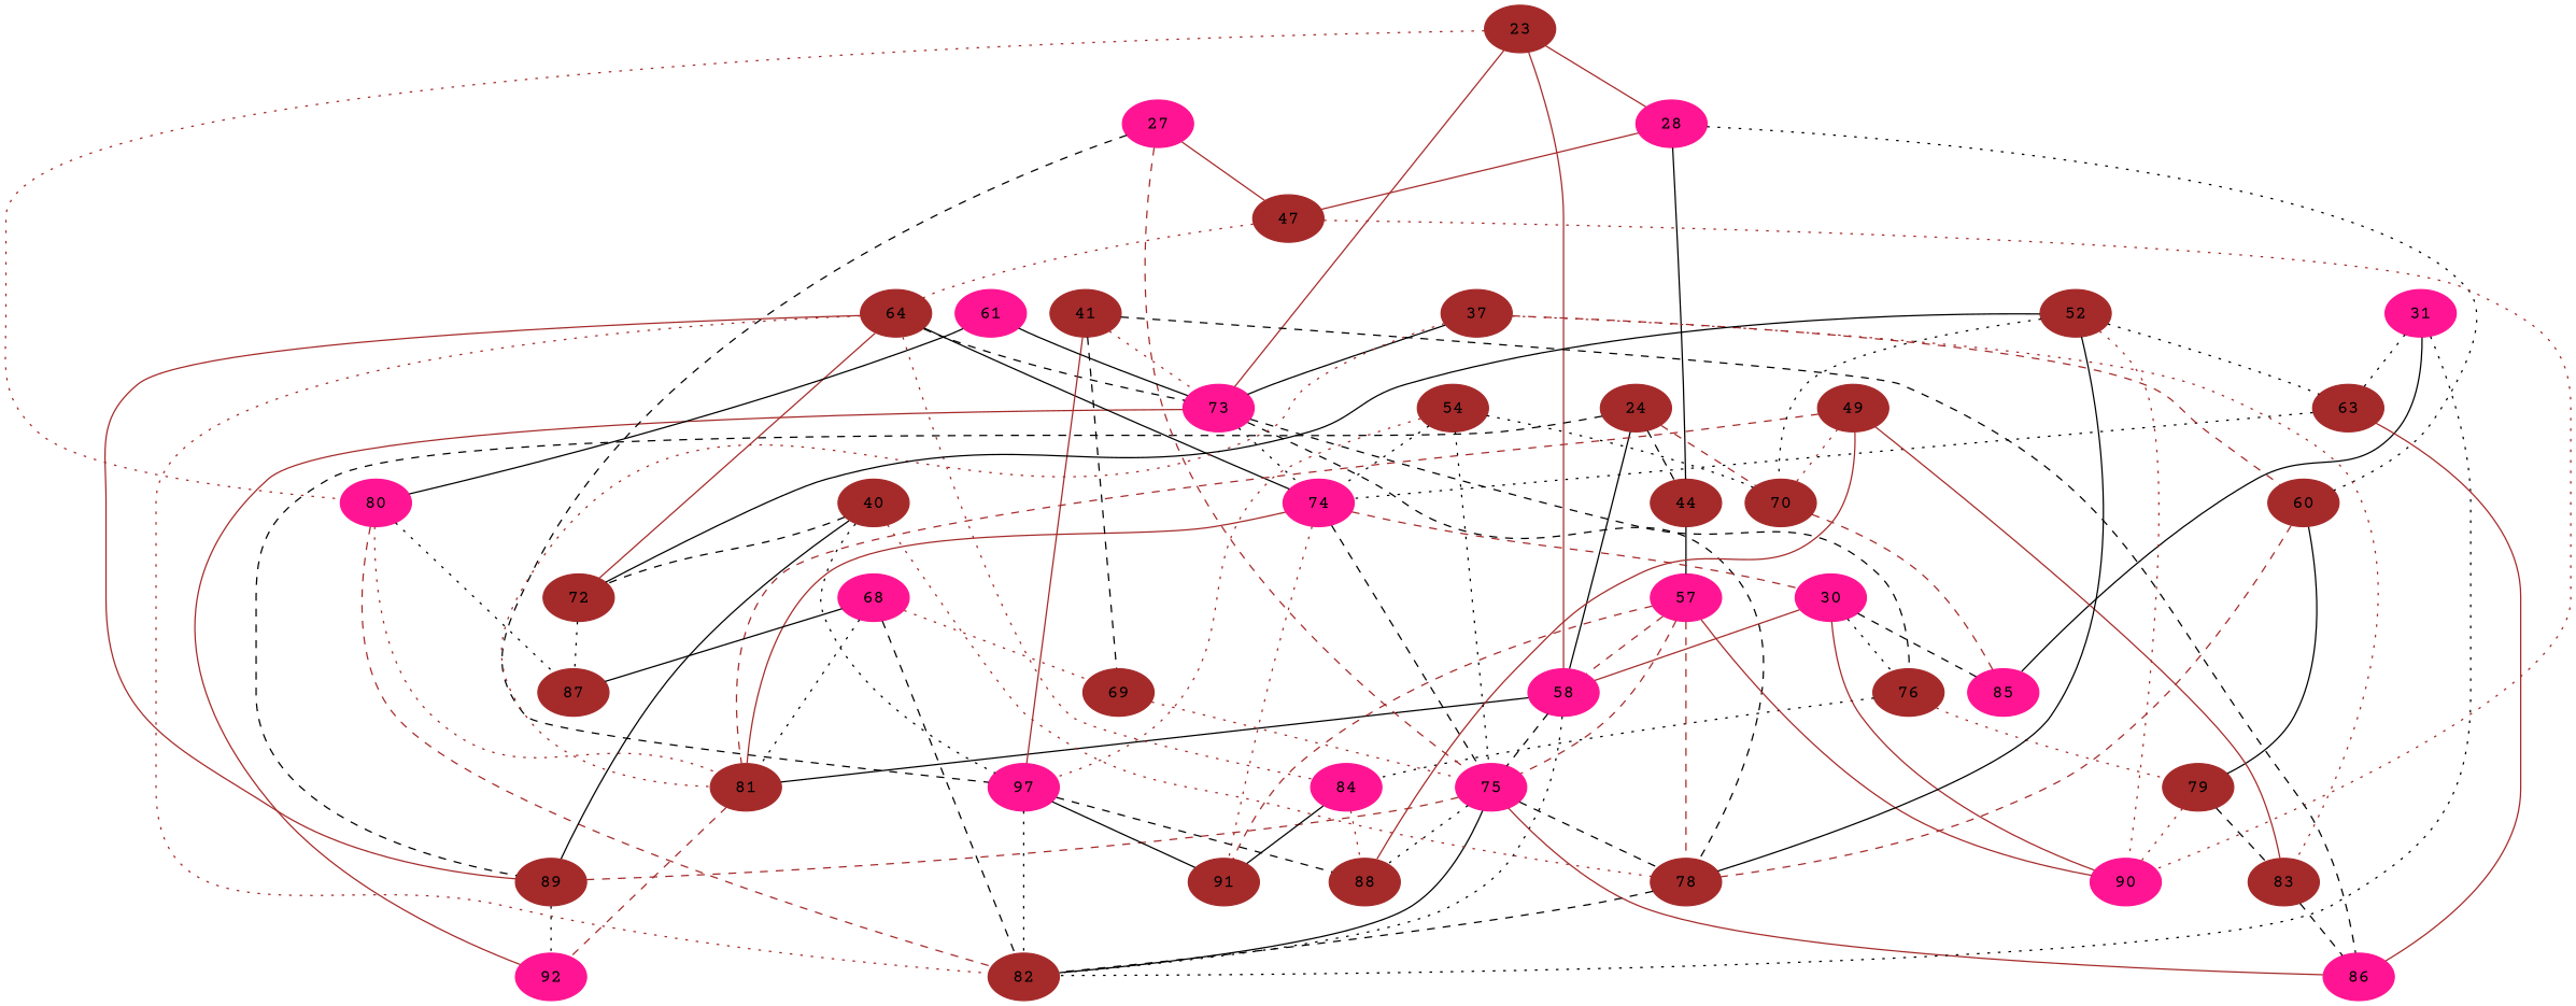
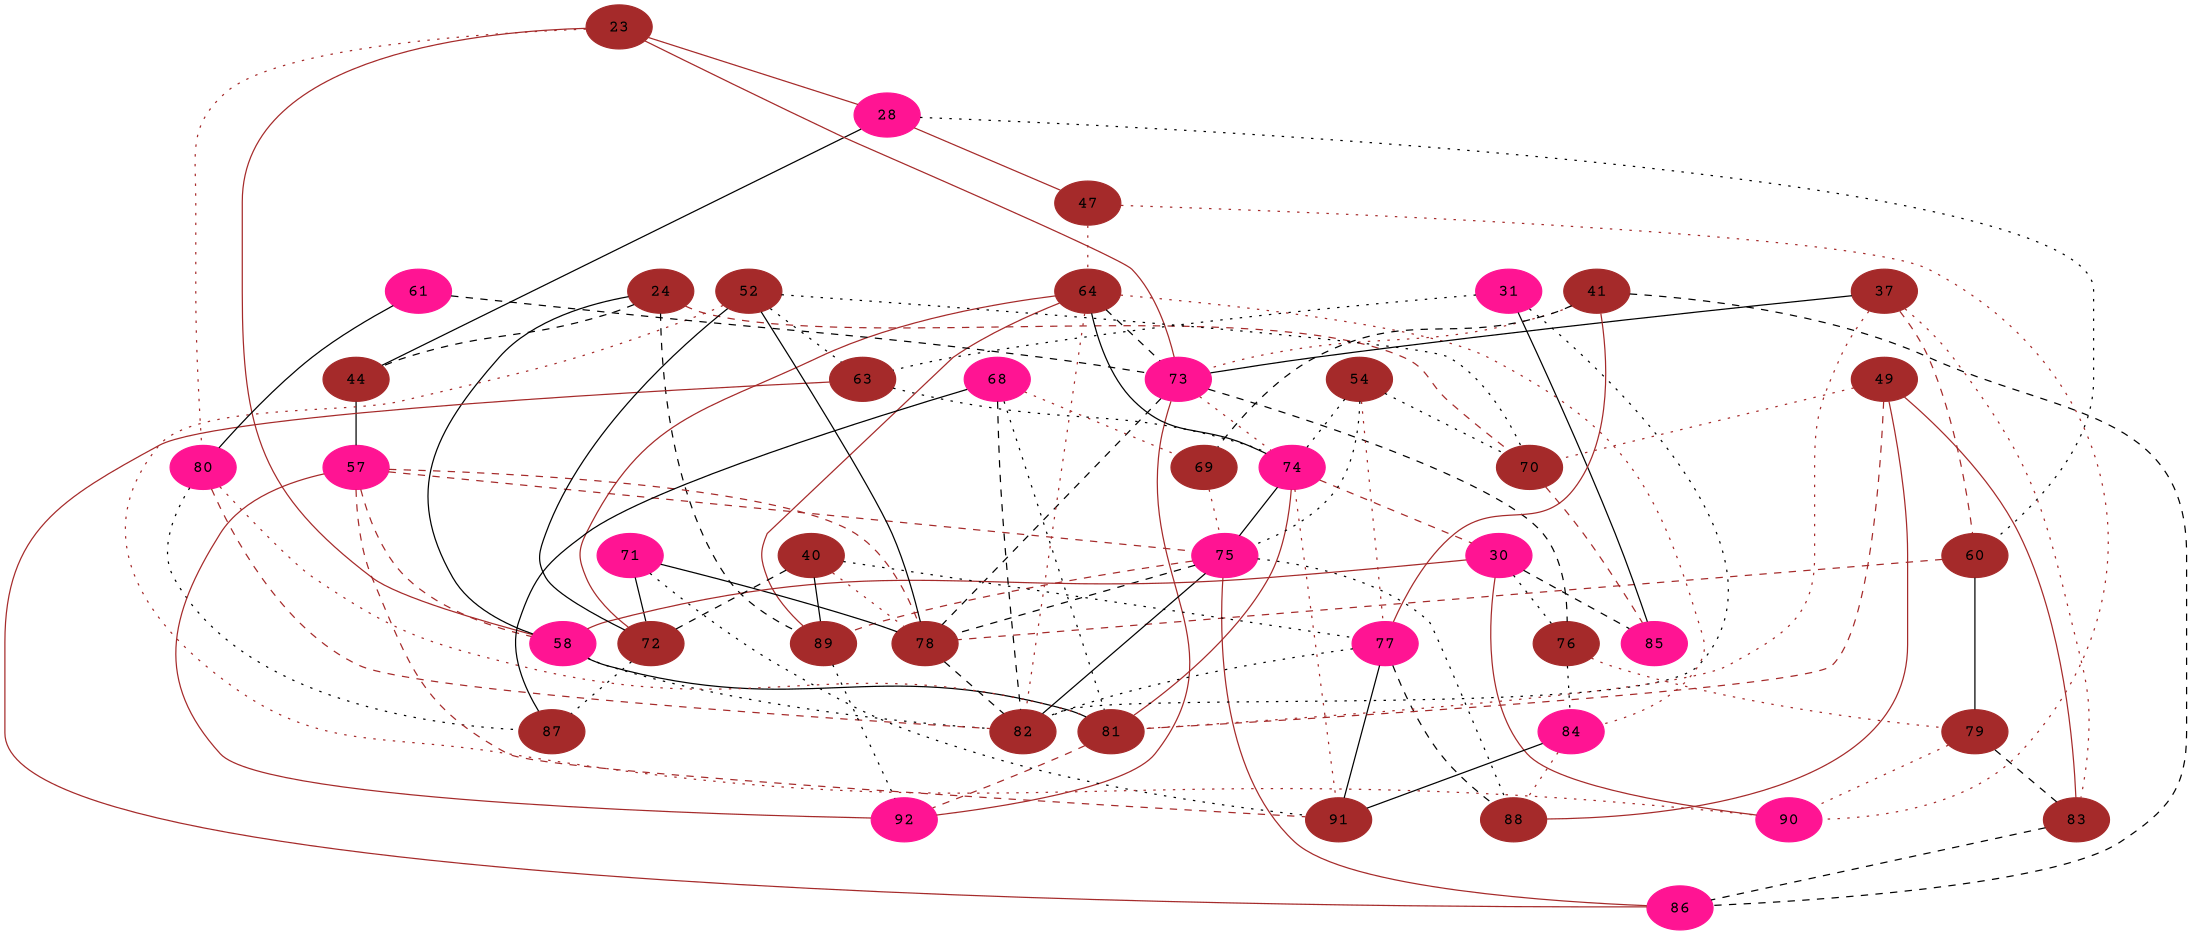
  graph {
    fontname="Courier Prime"
    node [color=brown fontname="Courier Prime" style=filled]
    edge [color=black fontname="Courier Prime" style=dotted]
    28 [color=deeppink]
    23
    58 [color=deeppink super="+19+39"]
    73 [color=deeppink super="+13+18+42"]
    80 [color=deeppink super="+33"]
    44
    47
    60
    75 [color=deeppink super="+16+55+50"]
    82 [super="+34"]
    81 [super="+48"]
    76
    78 [super="+67"]
    74 [color=deeppink super="+51+46+62"]
    92 [color=deeppink]
    87
    24 [super="+21"]
    70 [super="+66"]
    89 [super="+7+36"]
    57 [color=deeppink super="+11+43"]
    85 [color=deeppink super="+65"]
-   27 [color=deeppink]
-   77 [color=deeppink super="+56" label=97]
+   77 [color=deeppink super="+56"]
    31 [color=deeppink]
    63
    90 [color=deeppink]
    64 [super="+2+3+4+10"]
    86 [color=deeppink]
    88
    91 [super="+32+35"]
    79
    69
+   71 [color=deeppink]
    72 [super="+59"]
    30 [color=deeppink]
    84 [color=deeppink super="+38"]
    37
    83
    40
    41
    49
    52 [super="+45"]
    54 [super="+8+12"]
    61 [color=deeppink]
    68 [color=deeppink]
    28 -- 44 [style=solid]
    28 -- 47 [color=brown style=solid]
    28 -- 60
    23 -- 28 [color=brown style=solid]
    23 -- 58 [color=brown style=solid]
    23 -- 73 [color=brown style=solid]
    23 -- 80 [color=brown]
-   58 -- 75 [style=dashed]
    58 -- 82
    58 -- 81 [style=solid]
    73 -- 76 [style=dashed]
    73 -- 78 [style=dashed]
-   73 -- 74
+   73 -- 74 [color=brown]
    73 -- 92 [color=brown style=solid]
    80 -- 82 [color=brown style=dashed]
    80 -- 81 [color=brown]
    80 -- 87
    44 -- 57 [style=solid]
    47 -- 90 [color=brown]
    47 -- 64 [color=brown]
    60 -- 78 [color=brown style=dashed]
    60 -- 79 [style=solid]
    75 -- 82 [style=solid]
    75 -- 78 [style=dashed]
    75 -- 89 [color=brown style=dashed weight=2]
    75 -- 86 [color=brown style=solid]
    75 -- 88
    81 -- 92 [color=brown style=dashed]
    76 -- 79 [color=brown]
    76 -- 84
    78 -- 82 [style=dashed]
-   74 -- 75 [style=dashed weight=2]
+   74 -- 75 [style=solid weight=2]
    74 -- 81 [color=brown style=solid weight=2]
    74 -- 91 [color=brown weight=2]
    74 -- 30 [color=brown style=dashed weight=3]
    24 -- 58 [style=solid weight=2]
    24 -- 44 [style=dashed weight=2]
    24 -- 70 [color=brown style=dashed]
    24 -- 89 [style=dashed]
    70 -- 85 [color=brown style=dashed]
    89 -- 92
    57 -- 58 [color=brown style=dashed]
    57 -- 75 [color=brown style=dashed]
    57 -- 78 [color=brown style=dashed weight=2]
-   57 -- 90 [color=brown style=solid]
+   57 -- 92 [color=brown style=solid]
    57 -- 91 [color=brown style=dashed weight=2]
-   27 -- 47 [color=brown style=solid]
-   27 -- 75 [color=brown style=dashed]
-   27 -- 77 [style=dashed]
    77 -- 82 [weight=2]
    77 -- 88 [style=dashed]
    77 -- 91 [style=solid]
    31 -- 82
    31 -- 85 [style=solid]
    31 -- 63
    63 -- 74
    63 -- 86 [color=brown style=solid]
    64 -- 73 [style=dashed weight=3]
    64 -- 82 [color=brown weight=2]
    64 -- 74 [style=solid weight=2]
    64 -- 89 [color=brown style=solid]
    64 -- 72 [color=brown style=solid]
    64 -- 84 [color=brown weight=2]
    79 -- 90 [color=brown]
    79 -- 83 [style=dashed]
    69 -- 75 [color=brown]
+   71 -- 78 [style=solid]
+   71 -- 91
+   71 -- 72 [style=solid]
    72 -- 87 [weight=2]
    30 -- 58 [color=brown style=solid]
    30 -- 76
    30 -- 85 [style=dashed]
    30 -- 90 [color=brown style=solid]
    84 -- 88 [color=brown]
    84 -- 91 [style=solid weight=2]
    37 -- 73 [style=solid]
    37 -- 60 [color=brown style=dashed]
    37 -- 81 [color=brown]
    37 -- 83 [color=brown]
    83 -- 86 [style=dashed]
    40 -- 78 [color=brown]
    40 -- 89 [style=solid]
    40 -- 77
    40 -- 72 [style=dashed]
    41 -- 73 [color=brown]
    41 -- 77 [color=brown style=solid]
    41 -- 86 [style=dashed]
    41 -- 69 [style=dashed]
    49 -- 81 [color=brown style=dashed]
    49 -- 70 [color=brown]
    49 -- 88 [color=brown style=solid]
    49 -- 83 [color=brown style=solid]
    52 -- 78 [style=solid weight=2]
    52 -- 70
    52 -- 63
    52 -- 90 [color=brown]
    52 -- 72 [style=solid]
    54 -- 75 [weight=2]
    54 -- 74 [weight=3]
    54 -- 70 [weight=2]
    54 -- 77 [color=brown]
-   61 -- 73 [style=solid weight=2]
+   61 -- 73 [style=dashed weight=2]
    61 -- 80 [style=solid weight=2]
    68 -- 82 [style=dashed]
    68 -- 81
    68 -- 87 [style=solid]
    68 -- 69 [color=brown]
  }
